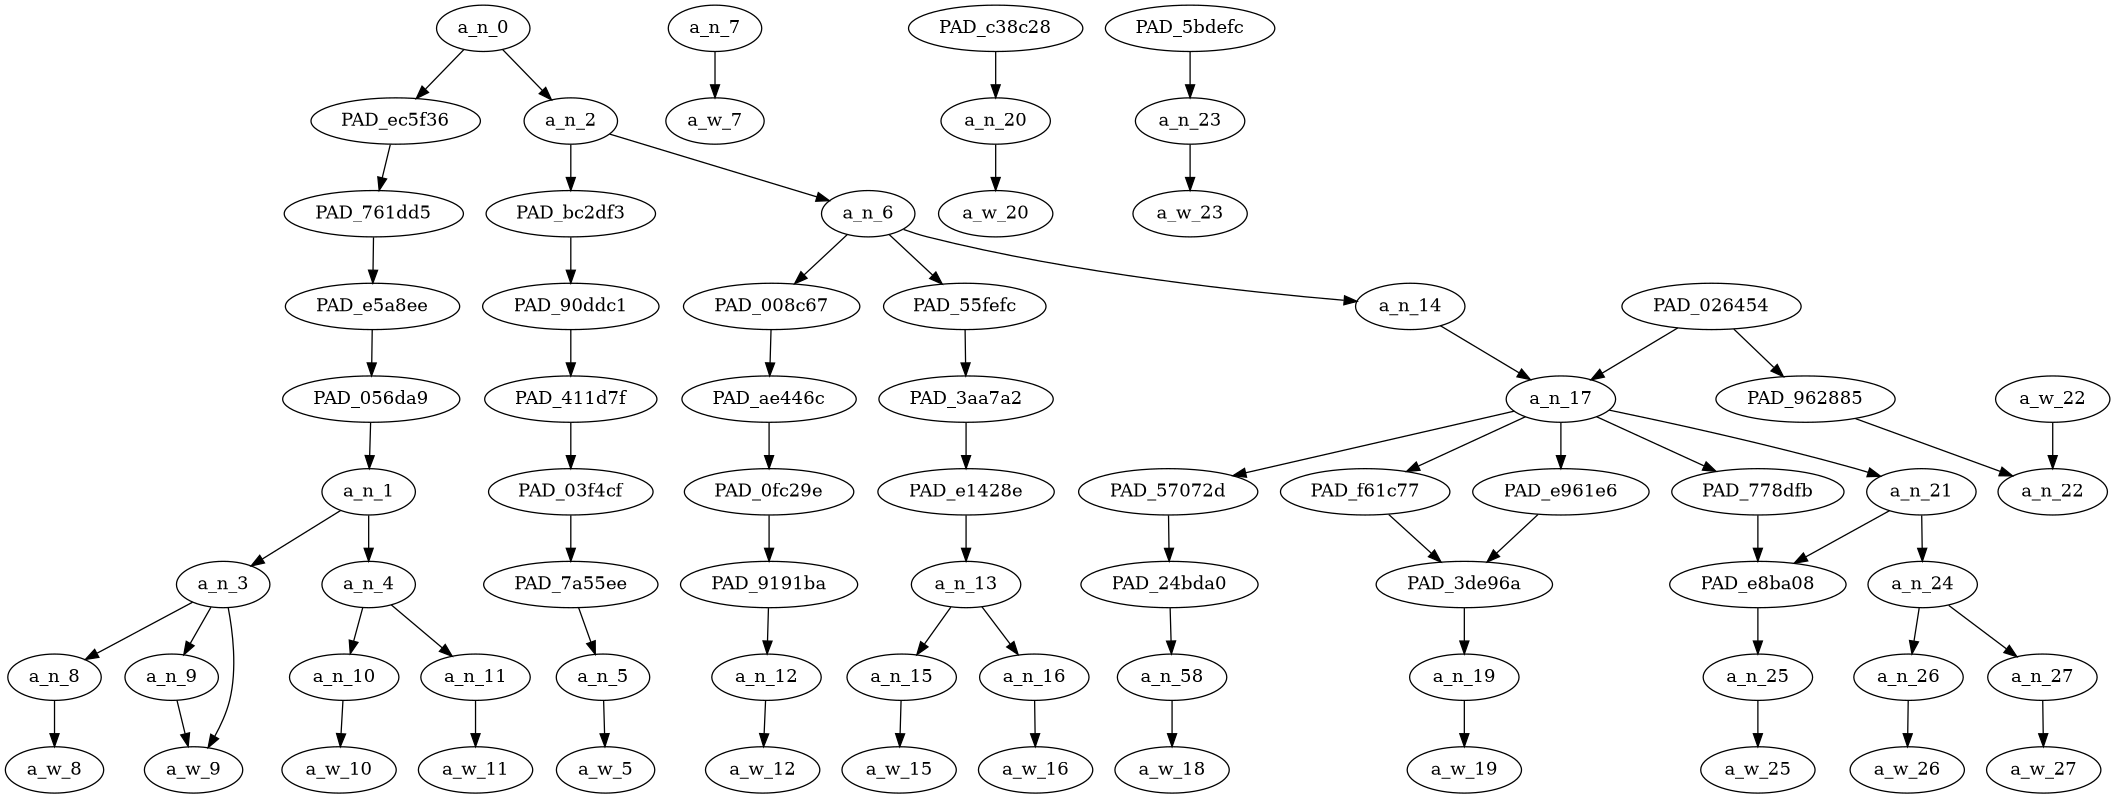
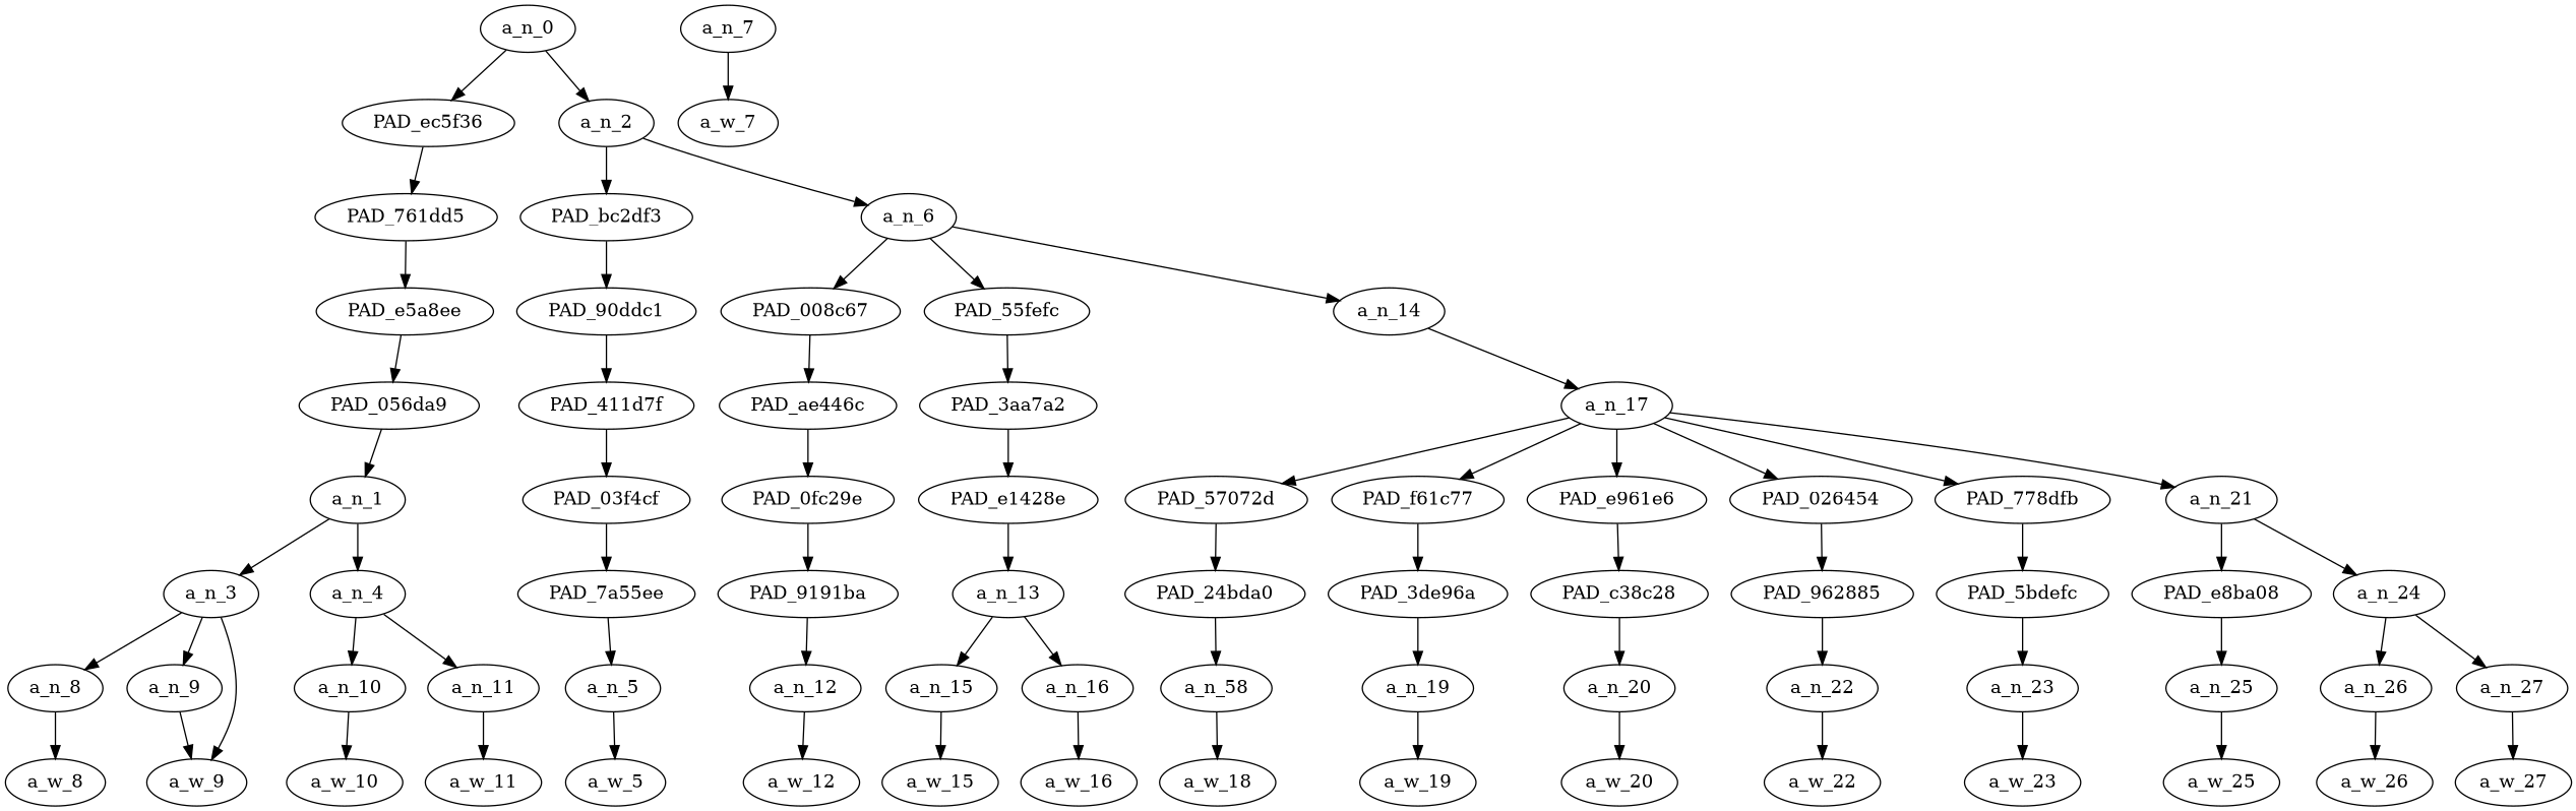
  strict digraph {
    node [div_dir=1 index=0 level=1 text_span="[5]" value=0.03110685]
    a_n_0 [level=8 text_span="[0, 1, 2, 3, 4, 5, 6, 7, 8, 9, 10, 11, 12, 13, 14, 15, 16]" value=1.00000000]
    PAD_ec5f36 [level=7 text_span="[0, 1, 2, 3, 4]" value=0.19738481]
    a_n_2 [index=1 level=7 text_span="[5, 6, 7, 8, 9, 10, 11, 12, 13, 14, 15, 16]" value=0.80145189]
    PAD_761dd5 [level=6 text_span="[0, 1, 2, 3, 4]" value=0.19738481]
    PAD_bc2df3 [index=1 level=6]
    a_n_6 [index=2 level=6 text_span="[6, 7, 8, 9, 10, 11, 12, 13, 14, 15, 16]" value=0.76918423]
    PAD_e5a8ee [level=5 text_span="[0, 1, 2, 3, 4]" value=0.19738481]
    PAD_90ddc1 [index=1 level=5]
    PAD_008c67 [div_dir=-1 index=2 level=5 text_span="[6]" value=0.04188249]
    PAD_55fefc [index=3 level=5 text_span="[7, 8]" value=0.17314735]
    a_n_14 [index=4 level=5 text_span="[9, 10, 11, 12, 13, 14, 15, 16]" value=0.55300058]
    PAD_056da9 [level=4 text_span="[0, 1, 2, 3, 4]" value=0.19738481]
    a_n_1 [level=3 text_span="[0, 1, 2, 3, 4]" value=0.19738481]
    a_n_3 [level=2 text_span="[0, 1, 2]" value=0.11794878]
    a_n_4 [index=1 level=2 text_span="[3, 4]" value=0.07919001]
    a_n_8 [index=1 text_span="[1]" value=0.03662405]
    a_n_9 [index=2 text_span="[2]" value=0.04626411]
    a_w_9 [div_dir=0 index=2 level=0 text_span="[2]" value=russian]
    a_n_10 [index=3 text_span="[3]" value=0.03924425]
    a_n_11 [index=4 text_span="[4]" value=0.03978860]
    a_n_7 [text_span="[0]" value=0.03486932]
    a_w_7 [div_dir=0 level=0 text_span="[0]" value=the]
    a_w_8 [div_dir=0 index=1 level=0 text_span="[1]" value="<number>"]
    a_w_10 [div_dir=0 index=3 level=0 text_span="[3]" value=from]
    a_w_11 [div_dir=0 index=4 level=0 text_span="[4]" value=twitter]
    PAD_411d7f [index=1 level=4]
    PAD_ae446c [div_dir=-1 index=2 level=4 text_span="[6]" value=0.04188249]
    PAD_3aa7a2 [index=3 level=4 text_span="[7, 8]" value=0.17314735]
    a_n_17 [index=4 level=4 text_span="[9, 10, 11, 12, 13, 14, 15, 16]" value=0.55217136]
    PAD_03f4cf [index=1 level=3]
    PAD_7a55ee [index=2 level=2]
    a_n_5 [index=5]
    a_w_5 [div_dir=0 index=5 level=0 value=are]
    PAD_0fc29e [div_dir=-1 index=2 level=3 text_span="[6]" value=0.04188249]
    PAD_e1428e [index=3 level=3 text_span="[7, 8]" value=0.17314735]
    PAD_57072d [index=4 level=3 text_span="[9]" value=0.02967260]
    PAD_f61c77 [index=5 level=3 text_span="[10]" value=0.10408768]
    PAD_e961e6 [div_dir=-1 index=6 level=3 text_span="[11]" value=0.03043542]
    PAD_026454 [index=8 level=3 text_span="[15]" value=0.09879819]
    PAD_778dfb [index=9 level=3 text_span="[16]" value=0.11816648]
    a_n_21 [index=7 level=3 text_span="[12, 13, 14]" value=0.17018179]
    PAD_9191ba [div_dir=-1 index=3 level=2 text_span="[6]" value=0.04188249]
    a_n_12 [div_dir=-1 index=6 text_span="[6]" value=0.04188249]
    a_w_12 [div_dir=0 index=6 level=0 text_span="[6]" value=costing]
    a_n_13 [index=4 level=2 text_span="[7, 8]" value=0.17314735]
    a_n_15 [index=7 text_span="[7]" value=0.13182686]
    a_n_16 [index=8 text_span="[8]" value=0.04025805]
    a_w_15 [div_dir=0 index=7 level=0 text_span="[7]" value=kike]
    a_w_16 [div_dir=0 index=8 level=0 text_span="[8]" value=land]
    PAD_24bda0 [index=5 level=2 text_span="[9]" value=0.02967260]
    PAD_3de96a [index=6 level=2 text_span="[10]" value=0.10408768]
    PAD_c38c28 [div_dir=-1 index=7 level=2 text_span="[11]" value=0.03043542]
    PAD_962885 [index=10 level=2 text_span="[15]" value=0.09879819]
    PAD_5bdefc [index=11 level=2 text_span="[16]" value=0.11816648]
    PAD_e8ba08 [index=9 level=2 text_span="[14]" value=0.09411255]
    a_n_24 [index=8 level=2 text_span="[12, 13]" value=0.07580075]
    n57 [index=9 label=a_n_58 text_span="[9]" value=0.02967260]
    a_n_19 [index=10 text_span="[10]" value=0.10408768]
    a_n_20 [div_dir=-1 index=11 text_span="[11]" value=0.03043542]
    a_n_22 [index=15 text_span="[15]" value=0.09879819]
    a_n_23 [index=16 text_span="[16]" value=0.11816648]
    a_n_25 [index=14 text_span="[14]" value=0.09411255]
    a_n_26 [index=12 text_span="[12]" value=0.04125364]
    a_n_27 [index=13 text_span="[13]" value=0.03438041]
    a_w_18 [div_dir=0 index=9 level=0 text_span="[9]" value=some]
    a_w_19 [div_dir=0 index=10 level=0 text_span="[10]" value=shekels]
    a_w_20 [div_dir=0 index=11 level=0 text_span="[11]" value=legendary]
    a_w_22 [div_dir=0 index=15 level=0 text_span="[15]" value=khazar]
    a_w_23 [div_dir=0 index=16 level=0 text_span="[16]" value=kike1]
    a_w_25 [div_dir=0 index=14 level=0 text_span="[14]" value=barbaric]
    a_w_26 [div_dir=0 index=12 level=0 text_span="[12]" value=alt]
    a_w_27 [div_dir=0 index=13 level=0 text_span="[13]" value=right]
    a_n_0 -> PAD_ec5f36
    a_n_0 -> a_n_2
    PAD_ec5f36 -> PAD_761dd5
    a_n_2 -> PAD_bc2df3
    a_n_2 -> a_n_6
    PAD_761dd5 -> PAD_e5a8ee
    PAD_bc2df3 -> PAD_90ddc1
    a_n_6 -> PAD_008c67
    a_n_6 -> PAD_55fefc
    a_n_6 -> a_n_14
    PAD_e5a8ee -> PAD_056da9
    PAD_90ddc1 -> PAD_411d7f
    PAD_008c67 -> PAD_ae446c
    PAD_55fefc -> PAD_3aa7a2
    a_n_14 -> a_n_17
    PAD_056da9 -> a_n_1
    a_n_1 -> a_n_3
    a_n_1 -> a_n_4
    a_n_3 -> a_n_8
    a_n_3 -> a_n_9
    a_n_3 -> a_w_9
    a_n_4 -> a_n_10
    a_n_4 -> a_n_11
    a_n_8 -> a_w_8
    a_n_9 -> a_w_9
    a_n_10 -> a_w_10
    a_n_11 -> a_w_11
    a_n_7 -> a_w_7
    PAD_411d7f -> PAD_03f4cf
    PAD_ae446c -> PAD_0fc29e
    PAD_3aa7a2 -> PAD_e1428e
    a_n_17 -> PAD_57072d
    a_n_17 -> PAD_f61c77
    a_n_17 -> PAD_e961e6
-   PAD_026454 -> a_n_17
+   a_n_17 -> PAD_026454
    a_n_17 -> PAD_778dfb
    a_n_17 -> a_n_21
    PAD_03f4cf -> PAD_7a55ee
    PAD_7a55ee -> a_n_5
    a_n_5 -> a_w_5
    PAD_0fc29e -> PAD_9191ba
    PAD_e1428e -> a_n_13
    PAD_57072d -> PAD_24bda0
    PAD_f61c77 -> PAD_3de96a
-   PAD_e961e6 -> PAD_3de96a
+   PAD_e961e6 -> PAD_c38c28
    PAD_026454 -> PAD_962885
-   PAD_778dfb -> PAD_e8ba08
+   PAD_778dfb -> PAD_5bdefc
    a_n_21 -> PAD_e8ba08
    a_n_21 -> a_n_24
    PAD_9191ba -> a_n_12
    a_n_12 -> a_w_12
    a_n_13 -> a_n_15
    a_n_13 -> a_n_16
    a_n_15 -> a_w_15
    a_n_16 -> a_w_16
    PAD_24bda0 -> n57
    PAD_3de96a -> a_n_19
    PAD_c38c28 -> a_n_20
    PAD_962885 -> a_n_22
    PAD_5bdefc -> a_n_23
    PAD_e8ba08 -> a_n_25
    a_n_24 -> a_n_26
    a_n_24 -> a_n_27
    n57 -> a_w_18
    a_n_19 -> a_w_19
    a_n_20 -> a_w_20
-   a_w_22 -> a_n_22
+   a_n_22 -> a_w_22
    a_n_23 -> a_w_23
    a_n_25 -> a_w_25
    a_n_26 -> a_w_26
    a_n_27 -> a_w_27
  }
